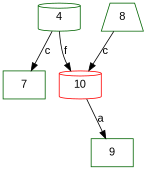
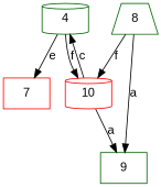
  strict digraph {
    fontname="Liberation Sans"
    node [color=darkgreen fontname="Liberation Sans" shape=box]
    edge [fontname="Liberation Sans"]
-   7
+   7 [color=red]
    4 [shape=cylinder]
    10 [color=red shape=cylinder]
    n4 [label=9]
    n5 [label=8 shape=trapezium]
-   4 -> 7 [label=c]
+   4 -> 7 [label=e]
    4 -> 10 [label=f]
+   10 -> 4 [label=c]
    10 -> n4 [label=a]
-   n5 -> 10 [label=c]
+   n5 -> 10 [label=f]
+   n5 -> n4 [label=a]
  }
